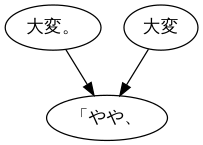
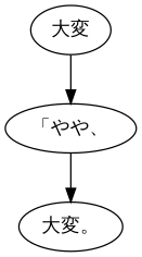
  digraph {
    n1 [label="「やや、"]
    n2 [label="大変。"]
    n3 [label="大変"]
-   n2 -> n1
+   n1 -> n2
    n3 -> n1
  }
